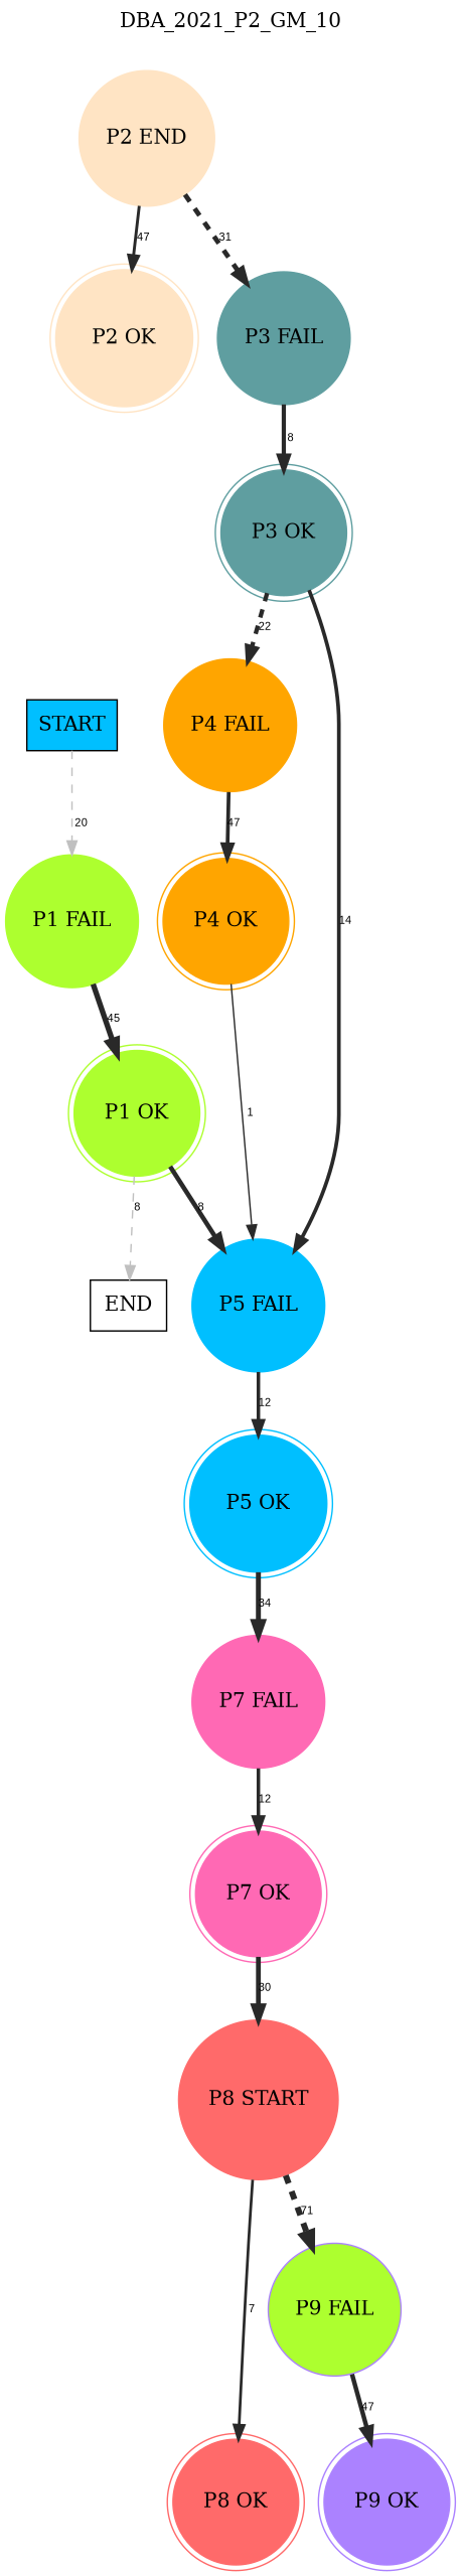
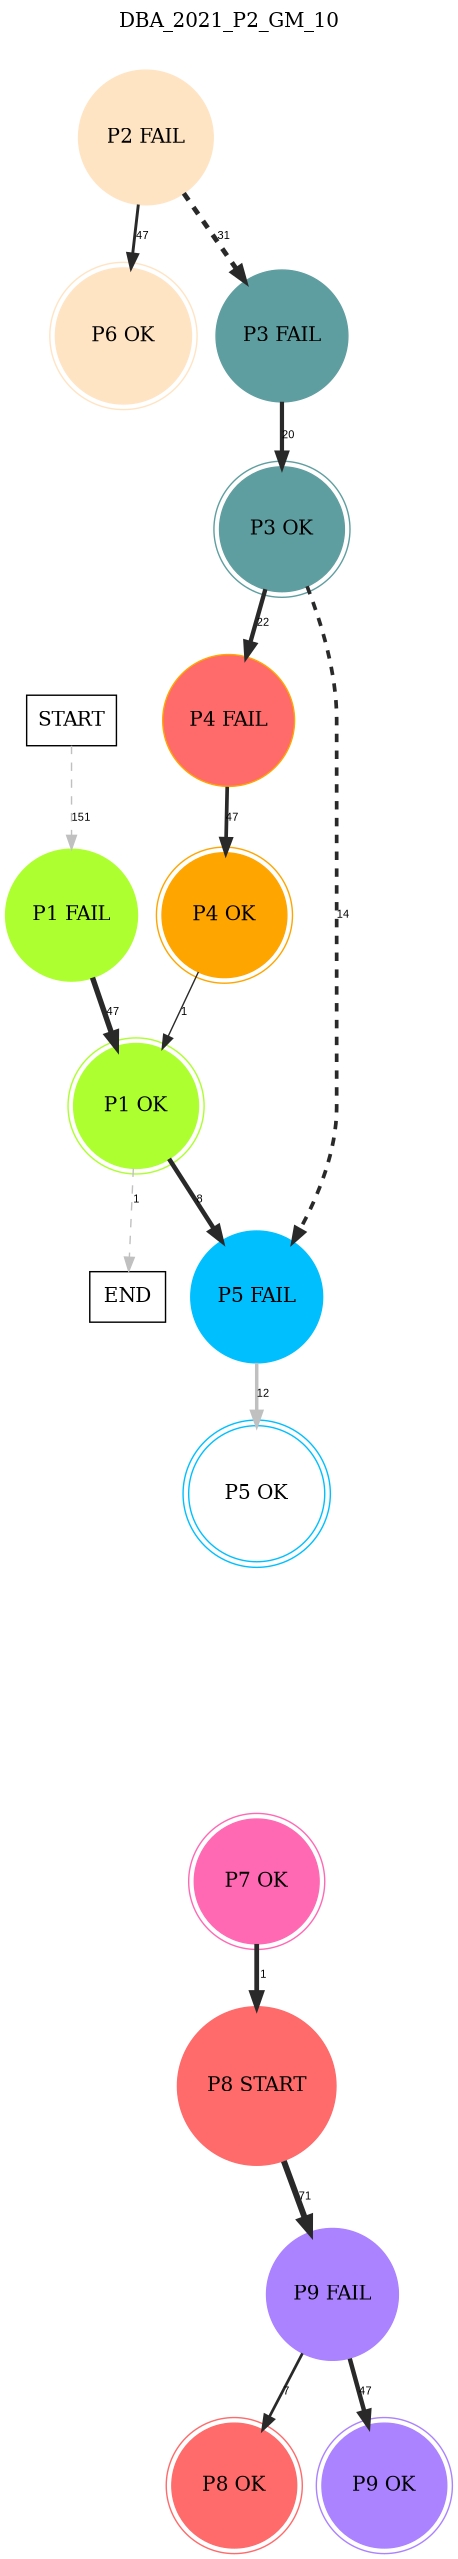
  digraph {
    label=DBA_2021_P2_GM_10
    labelloc=t
    node [color=black shape=circle style=filled]
    edge [color=grey16 fontname=Arial fontsize=8 labelfloat=false]
-   START [fillcolor=deepskyblue shape=box]
+   START [fillcolor=white shape=box]
    "P1 FAIL" [color=greenyellow]
    "P1 OK" [color=greenyellow peripheries=2]
    "P5 FAIL" [color=deepskyblue]
    END [fillcolor=white shape=box]
-   "P2 FAIL" [color=bisque label="P2 END"]
-   "P2 OK" [color=bisque peripheries=2]
+   "P2 FAIL" [color=bisque]
+   "P2 OK" [color=bisque peripheries=2 label="P6 OK"]
    "P3 FAIL" [color=cadetblue]
-   "P5 OK" [color=deepskyblue peripheries=2]
+   "P5 OK" [color=deepskyblue peripheries=2 fillcolor=white]
    "P3 OK" [color=cadetblue peripheries=2]
-   "P4 FAIL" [color=orange]
+   "P4 FAIL" [color=orange fillcolor=indianred1]
    "P4 OK" [color=orange peripheries=2]
-   "P7 FAIL" [color=hotpink]
    "P7 OK" [color=hotpink peripheries=2]
    n15 [color=indianred1 label="P8 START"]
    "P8 OK" [color=indianred1 peripheries=2]
-   "P9 FAIL" [color=mediumpurple1 fillcolor=greenyellow]
+   "P9 FAIL" [color=mediumpurple1]
    "P9 OK" [color=mediumpurple1 peripheries=2]
-   START -> "P1 FAIL" [color=grey label=20 style=dashed]
-   "P1 FAIL" -> "P1 OK" [label=45 penwidth=3.85014760171006]
+   START -> "P1 FAIL" [color=grey label=151 style=dashed]
+   "P1 FAIL" -> "P1 OK" [label=47 penwidth=3.85014760171006]
    "P1 OK" -> "P5 FAIL" [label=8 penwidth=3.25809653802148]
-   "P1 OK" -> END [color=grey label=8 style=dashed]
-   "P5 FAIL" -> "P5 OK" [label=12 penwidth=2.484906649788]
+   "P1 OK" -> END [color=grey label=1 style=dashed]
+   "P5 FAIL" -> "P5 OK" [color=grey label=12 penwidth=2.484906649788]
    "P2 FAIL" -> "P2 OK" [label=47 penwidth=2.07944154167984]
    "P2 FAIL" -> "P3 FAIL" [label=31 penwidth=3.43398720448515 style=dashed]
-   "P3 FAIL" -> "P3 OK" [label=8 penwidth=2.99573227355399]
-   "P5 OK" -> "P7 FAIL" [label=34 penwidth=3.52636052461616]
-   "P3 OK" -> "P5 FAIL" [label=14 penwidth=2.63905732961526]
-   "P3 OK" -> "P4 FAIL" [label=22 penwidth=3.09104245335832 style=dashed]
+   "P3 FAIL" -> "P3 OK" [label=20 penwidth=2.99573227355399]
+   "P3 OK" -> "P5 FAIL" [label=14 penwidth=2.63905732961526 style=dashed]
+   "P3 OK" -> "P4 FAIL" [label=22 penwidth=3.09104245335832]
    "P4 FAIL" -> "P4 OK" [label=47 penwidth=2.63905732961526]
-   "P4 OK" -> "P5 FAIL" [label=1 penwidth=1]
-   "P7 FAIL" -> "P7 OK" [label=12 penwidth=2.484906649788]
-   "P7 OK" -> n15 [label=30 penwidth=3.40119738166216]
-   n15 -> "P8 OK" [label=7 penwidth=1.94591014905531]
-   n15 -> "P9 FAIL" [label=71 penwidth=4.26267987704132 style=dashed]
+   "P4 OK" -> "P1 OK" [label=1 penwidth=1]
+   "P7 OK" -> n15 [label=1 penwidth=3.40119738166216]
+   "P9 FAIL" -> "P8 OK" [label=7 penwidth=1.94591014905531]
+   n15 -> "P9 FAIL" [label=71 penwidth=4.26267987704132]
    "P9 FAIL" -> "P9 OK" [label=47 penwidth=3.17805383034795]
  }
